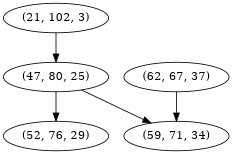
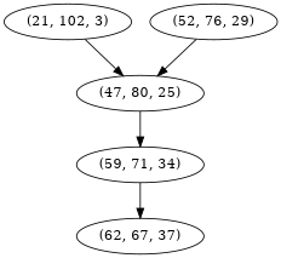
  digraph {
    n1 [label="(21, 102, 3)"]
    "(47, 80, 25)"
    "(52, 76, 29)"
    "(59, 71, 34)"
    "(62, 67, 37)"
    n1 -> "(47, 80, 25)"
-   "(47, 80, 25)" -> "(52, 76, 29)"
+   "(52, 76, 29)" -> "(47, 80, 25)"
    "(47, 80, 25)" -> "(59, 71, 34)"
-   "(62, 67, 37)" -> "(59, 71, 34)"
+   "(59, 71, 34)" -> "(62, 67, 37)"
  }
